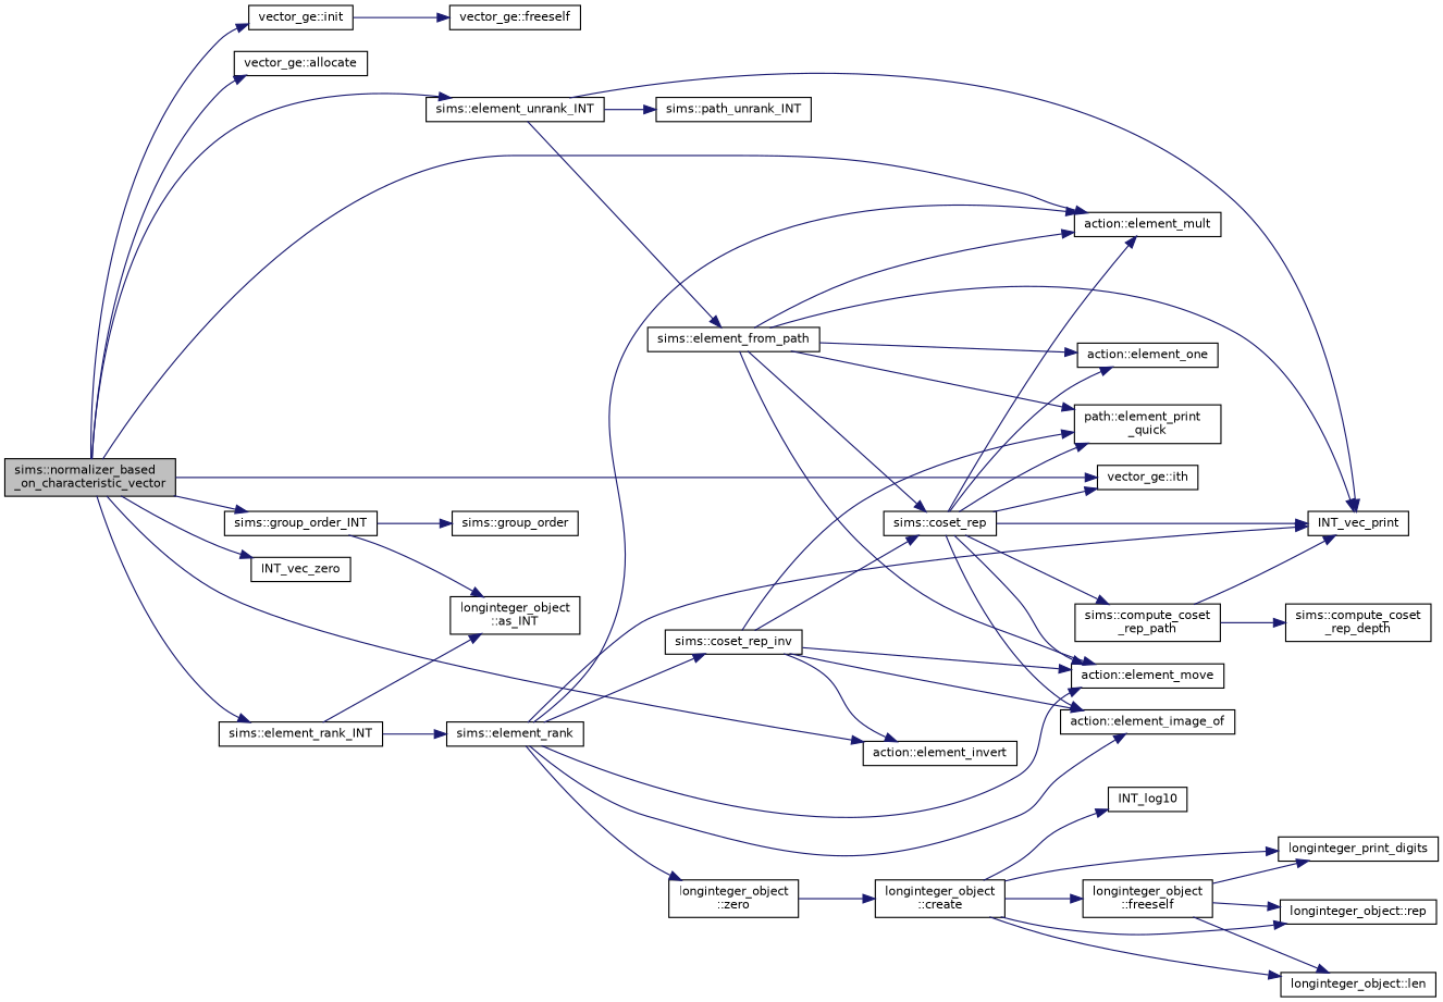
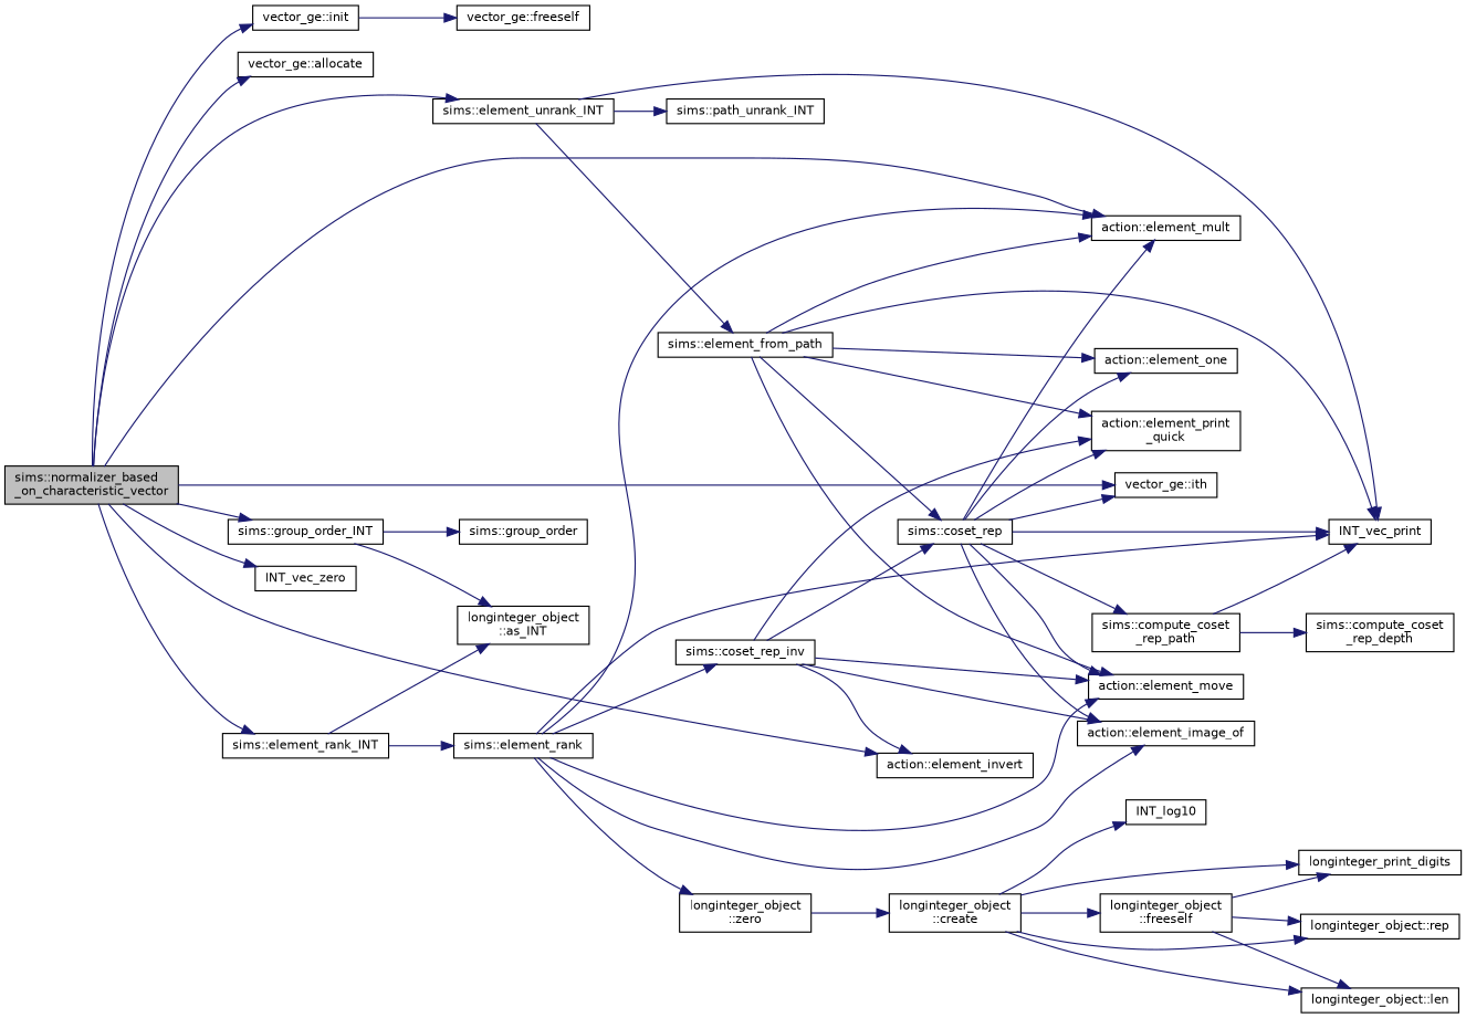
  digraph {
    rankdir=LR
    node [color=black fillcolor=white fontname=Helvetica fontsize=10 shape=record style=filled]
    edge [color=midnightblue fontname=Helvetica fontsize=10 labelfontname=Helvetica labelfontsize=10 style=solid]
    n1 [fillcolor=grey75 fontcolor=black height=0.2 label="sims::normalizer_based\l_on_characteristic_vector" width=0.4]
    n2 [height=0.2 label="vector_ge::init" width=0.4]
    n3 [height=0.2 label="vector_ge::allocate" width=0.4]
    n4 [height=0.2 label="sims::element_unrank_INT" width=0.4]
    n5 [height=0.2 label="vector_ge::ith" width=0.4]
    n6 [height=0.2 label="action::element_mult" width=0.4]
    n7 [height=0.2 label="sims::group_order_INT" width=0.4]
    n8 [height=0.2 label=INT_vec_zero width=0.4]
    n9 [height=0.2 label="action::element_invert" width=0.4]
    n10 [height=0.2 label="sims::element_rank_INT" width=0.4]
    n11 [height=0.2 label="vector_ge::freeself" width=0.4]
    n12 [height=0.2 label="sims::path_unrank_INT" width=0.4]
    n13 [height=0.2 label=INT_vec_print width=0.4]
    n14 [height=0.2 label="sims::element_from_path" width=0.4]
    n15 [height=0.2 label="sims::group_order" width=0.4]
    n16 [height=0.2 label="longinteger_object\l::as_INT" width=0.4]
    n17 [height=0.2 label="sims::element_rank" width=0.4]
    n18 [height=0.2 label="action::element_one" width=0.4]
    n19 [height=0.2 label="sims::coset_rep" width=0.4]
-   n20 [height=0.2 label="path::element_print\l_quick" width=0.4]
+   n20 [height=0.2 label="action::element_print\l_quick" width=0.4]
    n21 [height=0.2 label="action::element_move" width=0.4]
    n22 [height=0.2 label="sims::compute_coset\l_rep_path" width=0.4]
    n23 [height=0.2 label="action::element_image_of" width=0.4]
    n24 [height=0.2 label="sims::compute_coset\l_rep_depth" width=0.4]
    n25 [height=0.2 label="longinteger_object\l::zero" width=0.4]
    n26 [height=0.2 label="sims::coset_rep_inv" width=0.4]
    n27 [height=0.2 label="longinteger_object\l::create" width=0.4]
    n28 [height=0.2 label="longinteger_object\l::freeself" width=0.4]
    n29 [height=0.2 label=longinteger_print_digits width=0.4]
    n30 [height=0.2 label="longinteger_object::rep" width=0.4]
    n31 [height=0.2 label="longinteger_object::len" width=0.4]
    n32 [height=0.2 label=INT_log10 width=0.4]
    n1 -> n2
    n1 -> n3
    n1 -> n4
    n1 -> n5
    n1 -> n6
    n1 -> n7
    n1 -> n8
    n1 -> n9
    n1 -> n10
    n2 -> n11
    n4 -> n12
    n4 -> n13
    n4 -> n14
    n7 -> n15
    n7 -> n16
    n10 -> n16
    n10 -> n17
    n14 -> n6
    n14 -> n13
    n14 -> n18
    n14 -> n19
    n14 -> n20
    n14 -> n21
    n17 -> n6
    n17 -> n13
    n17 -> n21
    n17 -> n23
    n17 -> n25
    n17 -> n26
    n19 -> n5
    n19 -> n6
    n19 -> n13
    n19 -> n18
    n19 -> n20
    n19 -> n21
    n19 -> n22
    n19 -> n23
    n22 -> n13
    n22 -> n24
    n25 -> n27
    n26 -> n9
    n26 -> n19
    n26 -> n20
    n26 -> n21
    n26 -> n23
    n27 -> n28
    n27 -> n29
    n27 -> n30
    n27 -> n31
    n27 -> n32
    n28 -> n29
    n28 -> n30
    n28 -> n31
  }
